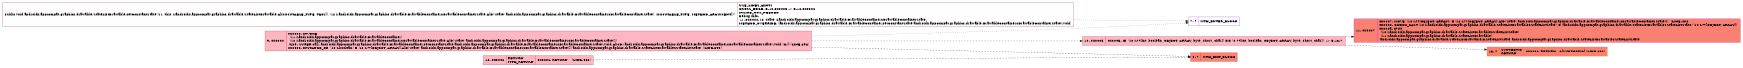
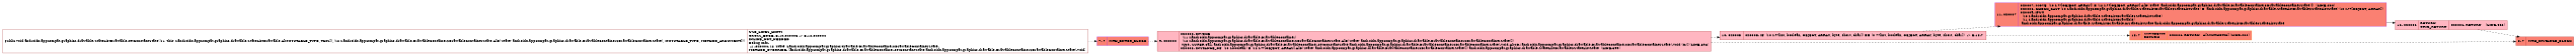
  digraph {
    rankdir=LR
    node [color=brown fillcolor=lightpink shape=record style=filled]
    edge [style=dashed]
-   n1 [color=purple fillcolor=white label="{7\:\ ?|MTH_ENTER_BLOCK\l}"]
+   n1 [color=purple fillcolor=salmon label="{7\:\ ?|MTH_ENTER_BLOCK\l}"]
    n2 [label="{9\:\ 0x0000|0x0000: INVOKE  \l  (r1 I:androidx.appcompat.graphics.drawable.DrawableContainer)\l  (r2 I:androidx.appcompat.graphics.drawable.DrawableContainer$DrawableContainerState A[D('state' androidx.appcompat.graphics.drawable.DrawableContainer$DrawableContainerState)])\l type: SUPER call: androidx.appcompat.graphics.drawable.DrawableContainer.setConstantState(androidx.appcompat.graphics.drawable.DrawableContainer$DrawableContainerState):void A[MD:(androidx.appcompat.graphics.drawable.DrawableContainer$DrawableContainerState):void (m)] (LINE:398)\l0x0003: INSTANCE_OF  (r0 I:boolean) = (r2 I:??[OBJECT, ARRAY] A[D('state' androidx.appcompat.graphics.drawable.DrawableContainer$DrawableContainerState)]) androidx.appcompat.graphics.drawable.StateListDrawable$StateListState  (LINE:399)\l}"]
    n3 [label="{10\:\ 0x0005|0x0005: IF  (r0 I:??[int, boolean, OBJECT, ARRAY, byte, short, char]) == (0 ??[int, boolean, OBJECT, ARRAY, byte, short, char])  \-\> B:13:? \l}"]
-   n4 [fillcolor=salmon label="{8\:\ ?|MTH_EXIT_BLOCK\l}"]
+   n4 [fillcolor=salmon label="{8\:\ ?|MTH_INSTANCE_BLOCK\l}"]
    n5 [color=purple fillcolor=salmon label="{11\:\ 0x0007|0x0007: MOVE  (r0 I:??[OBJECT, ARRAY]) = (r2 I:??[OBJECT, ARRAY] A[D('state' androidx.appcompat.graphics.drawable.DrawableContainer$DrawableContainerState)])  (LINE:400)\l0x0008: CHECK_CAST (r0 I:androidx.appcompat.graphics.drawable.StateListDrawable$StateListState) = (androidx.appcompat.graphics.drawable.StateListDrawable$StateListState) (r0 I:??[OBJECT, ARRAY]) \l0x000a: IPUT  \l  (r0 I:androidx.appcompat.graphics.drawable.StateListDrawable$StateListState)\l  (r1 I:androidx.appcompat.graphics.drawable.StateListDrawable)\l androidx.appcompat.graphics.drawable.StateListDrawable.mStateListState androidx.appcompat.graphics.drawable.StateListDrawable$StateListState \l}"]
    n6 [color=darkorange fillcolor=salmon label="{13\:\ ?|SYNTHETIC\lRETURN\l|0x000c: RETURN   A[SYNTHETIC] (LINE:402)\l}"]
-   n7 [label="{12\:\ 0x000c|RETURN\lMTH_RETURN\l|0x000c: RETURN    (LINE:402)\l}"]
+   n7 [label="{12\:\ 0x000c|RETURN\lORIG_RETURN\l|0x000c: RETURN    (LINE:402)\l}"]
    n8 [fillcolor=white label="{public void androidx.appcompat.graphics.drawable.StateListDrawable.setConstantState((r1 'this' I:androidx.appcompat.graphics.drawable.StateListDrawable A[IMMUTABLE_TYPE, THIS]), (r2 I:androidx.appcompat.graphics.drawable.DrawableContainer$DrawableContainerState A[D('state' androidx.appcompat.graphics.drawable.DrawableContainer$DrawableContainerState), IMMUTABLE_TYPE, METHOD_ARGUMENT]))  | USE_LINES_HINTS\lCROSS_EDGE: B:10:0x0005 \-\> B:12:0x000c\lINLINE_NOT_NEEDED\lDebug Info:\l  \-1 \-0x000c: r2 'state' Landroidx\/appcompat\/graphics\/drawable\/DrawableContainer$DrawableContainerState;\lMETHOD_OVERRIDE: [androidx.appcompat.graphics.drawable.DrawableContainer.setConstantState(androidx.appcompat.graphics.drawable.DrawableContainer$DrawableContainerState):void]\l}"]
-   n2 -> n1 [style=dotted]
+   n1 -> n2 [style=dotted]
    n2 -> n3
    n2 -> n4
    n3 -> n5
    n3 -> n6
+   n5 -> n7 [style=solid]
    n7 -> n4
    n8 -> n1 [style=dotted]
  }
